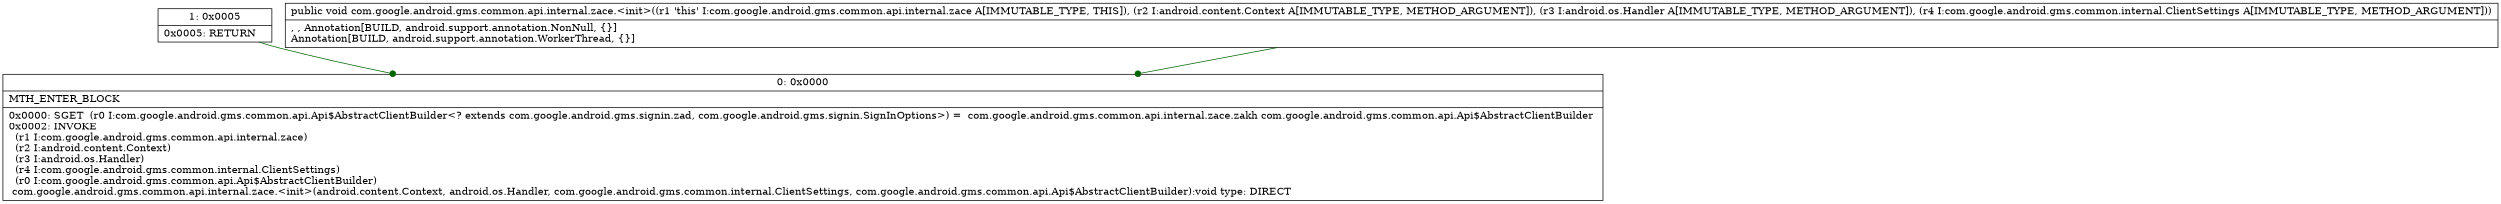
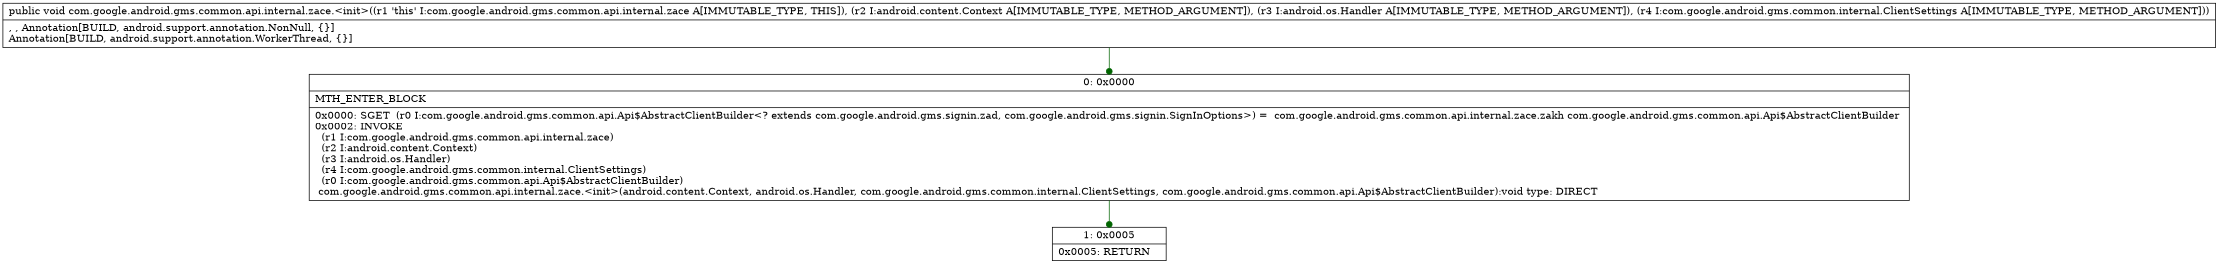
  digraph {
    node [shape=record]
    edge [color=darkgreen arrowhead=dot]
    n1 [label="{0\:\ 0x0000|MTH_ENTER_BLOCK\l|0x0000: SGET  (r0 I:com.google.android.gms.common.api.Api$AbstractClientBuilder\<? extends com.google.android.gms.signin.zad, com.google.android.gms.signin.SignInOptions\>) =  com.google.android.gms.common.api.internal.zace.zakh com.google.android.gms.common.api.Api$AbstractClientBuilder \l0x0002: INVOKE  \l  (r1 I:com.google.android.gms.common.api.internal.zace)\l  (r2 I:android.content.Context)\l  (r3 I:android.os.Handler)\l  (r4 I:com.google.android.gms.common.internal.ClientSettings)\l  (r0 I:com.google.android.gms.common.api.Api$AbstractClientBuilder)\l com.google.android.gms.common.api.internal.zace.\<init\>(android.content.Context, android.os.Handler, com.google.android.gms.common.internal.ClientSettings, com.google.android.gms.common.api.Api$AbstractClientBuilder):void type: DIRECT \l}"]
    n2 [label="{1\:\ 0x0005|0x0005: RETURN   \l}"]
    n3 [label="{public void com.google.android.gms.common.api.internal.zace.\<init\>((r1 'this' I:com.google.android.gms.common.api.internal.zace A[IMMUTABLE_TYPE, THIS]), (r2 I:android.content.Context A[IMMUTABLE_TYPE, METHOD_ARGUMENT]), (r3 I:android.os.Handler A[IMMUTABLE_TYPE, METHOD_ARGUMENT]), (r4 I:com.google.android.gms.common.internal.ClientSettings A[IMMUTABLE_TYPE, METHOD_ARGUMENT]))  | , , Annotation[BUILD, android.support.annotation.NonNull, \{\}]\lAnnotation[BUILD, android.support.annotation.WorkerThread, \{\}]\l}"]
-   n2 -> n1
+   n1 -> n2
    n3 -> n1
  }
